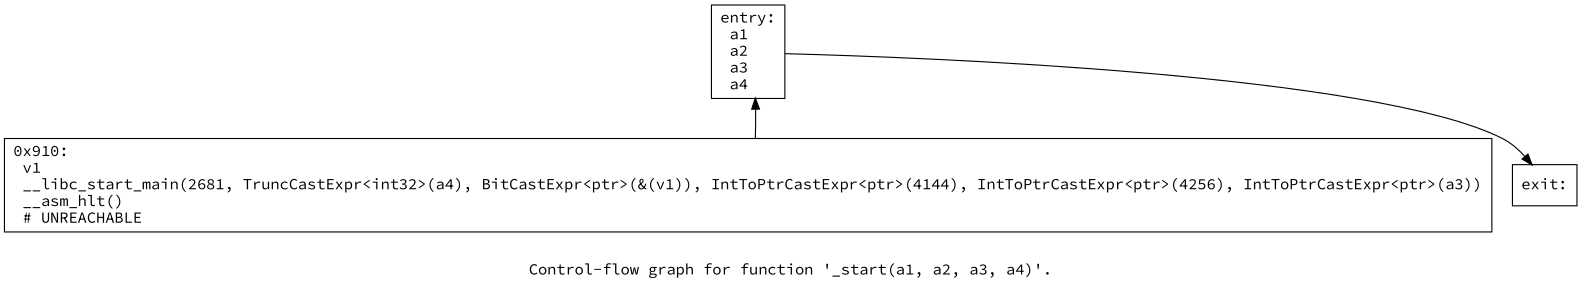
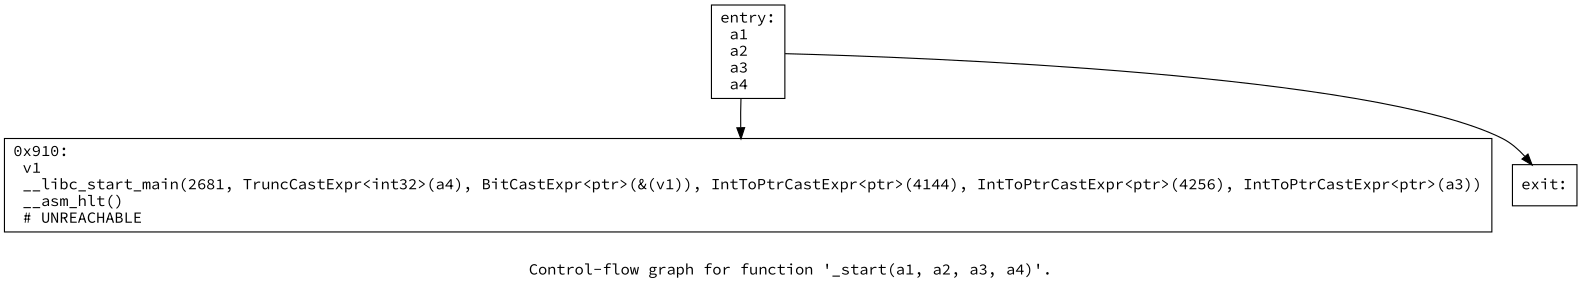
  digraph {
    fontname="Source Code Pro"
    label="Control-flow graph for function '_start(a1, a2, a3, a4)'."
    node [fontname="Source Code Pro" shape=record]
    edge [fontname="Source Code Pro"]
    n1 [label="{entry:\l  a1\l  a2\l  a3\l  a4\l}"]
    n2 [label="{0x910:\l  v1\l  __libc_start_main(2681, TruncCastExpr\<int32\>(a4), BitCastExpr\<ptr\>(&(v1)), IntToPtrCastExpr\<ptr\>(4144), IntToPtrCastExpr\<ptr\>(4256), IntToPtrCastExpr\<ptr\>(a3))\l  __asm_hlt()\l  # UNREACHABLE\l}"]
    n3 [label="{exit:\l}"]
-   n2 -> n1
+   n1 -> n2
    n1 -> n3
  }
